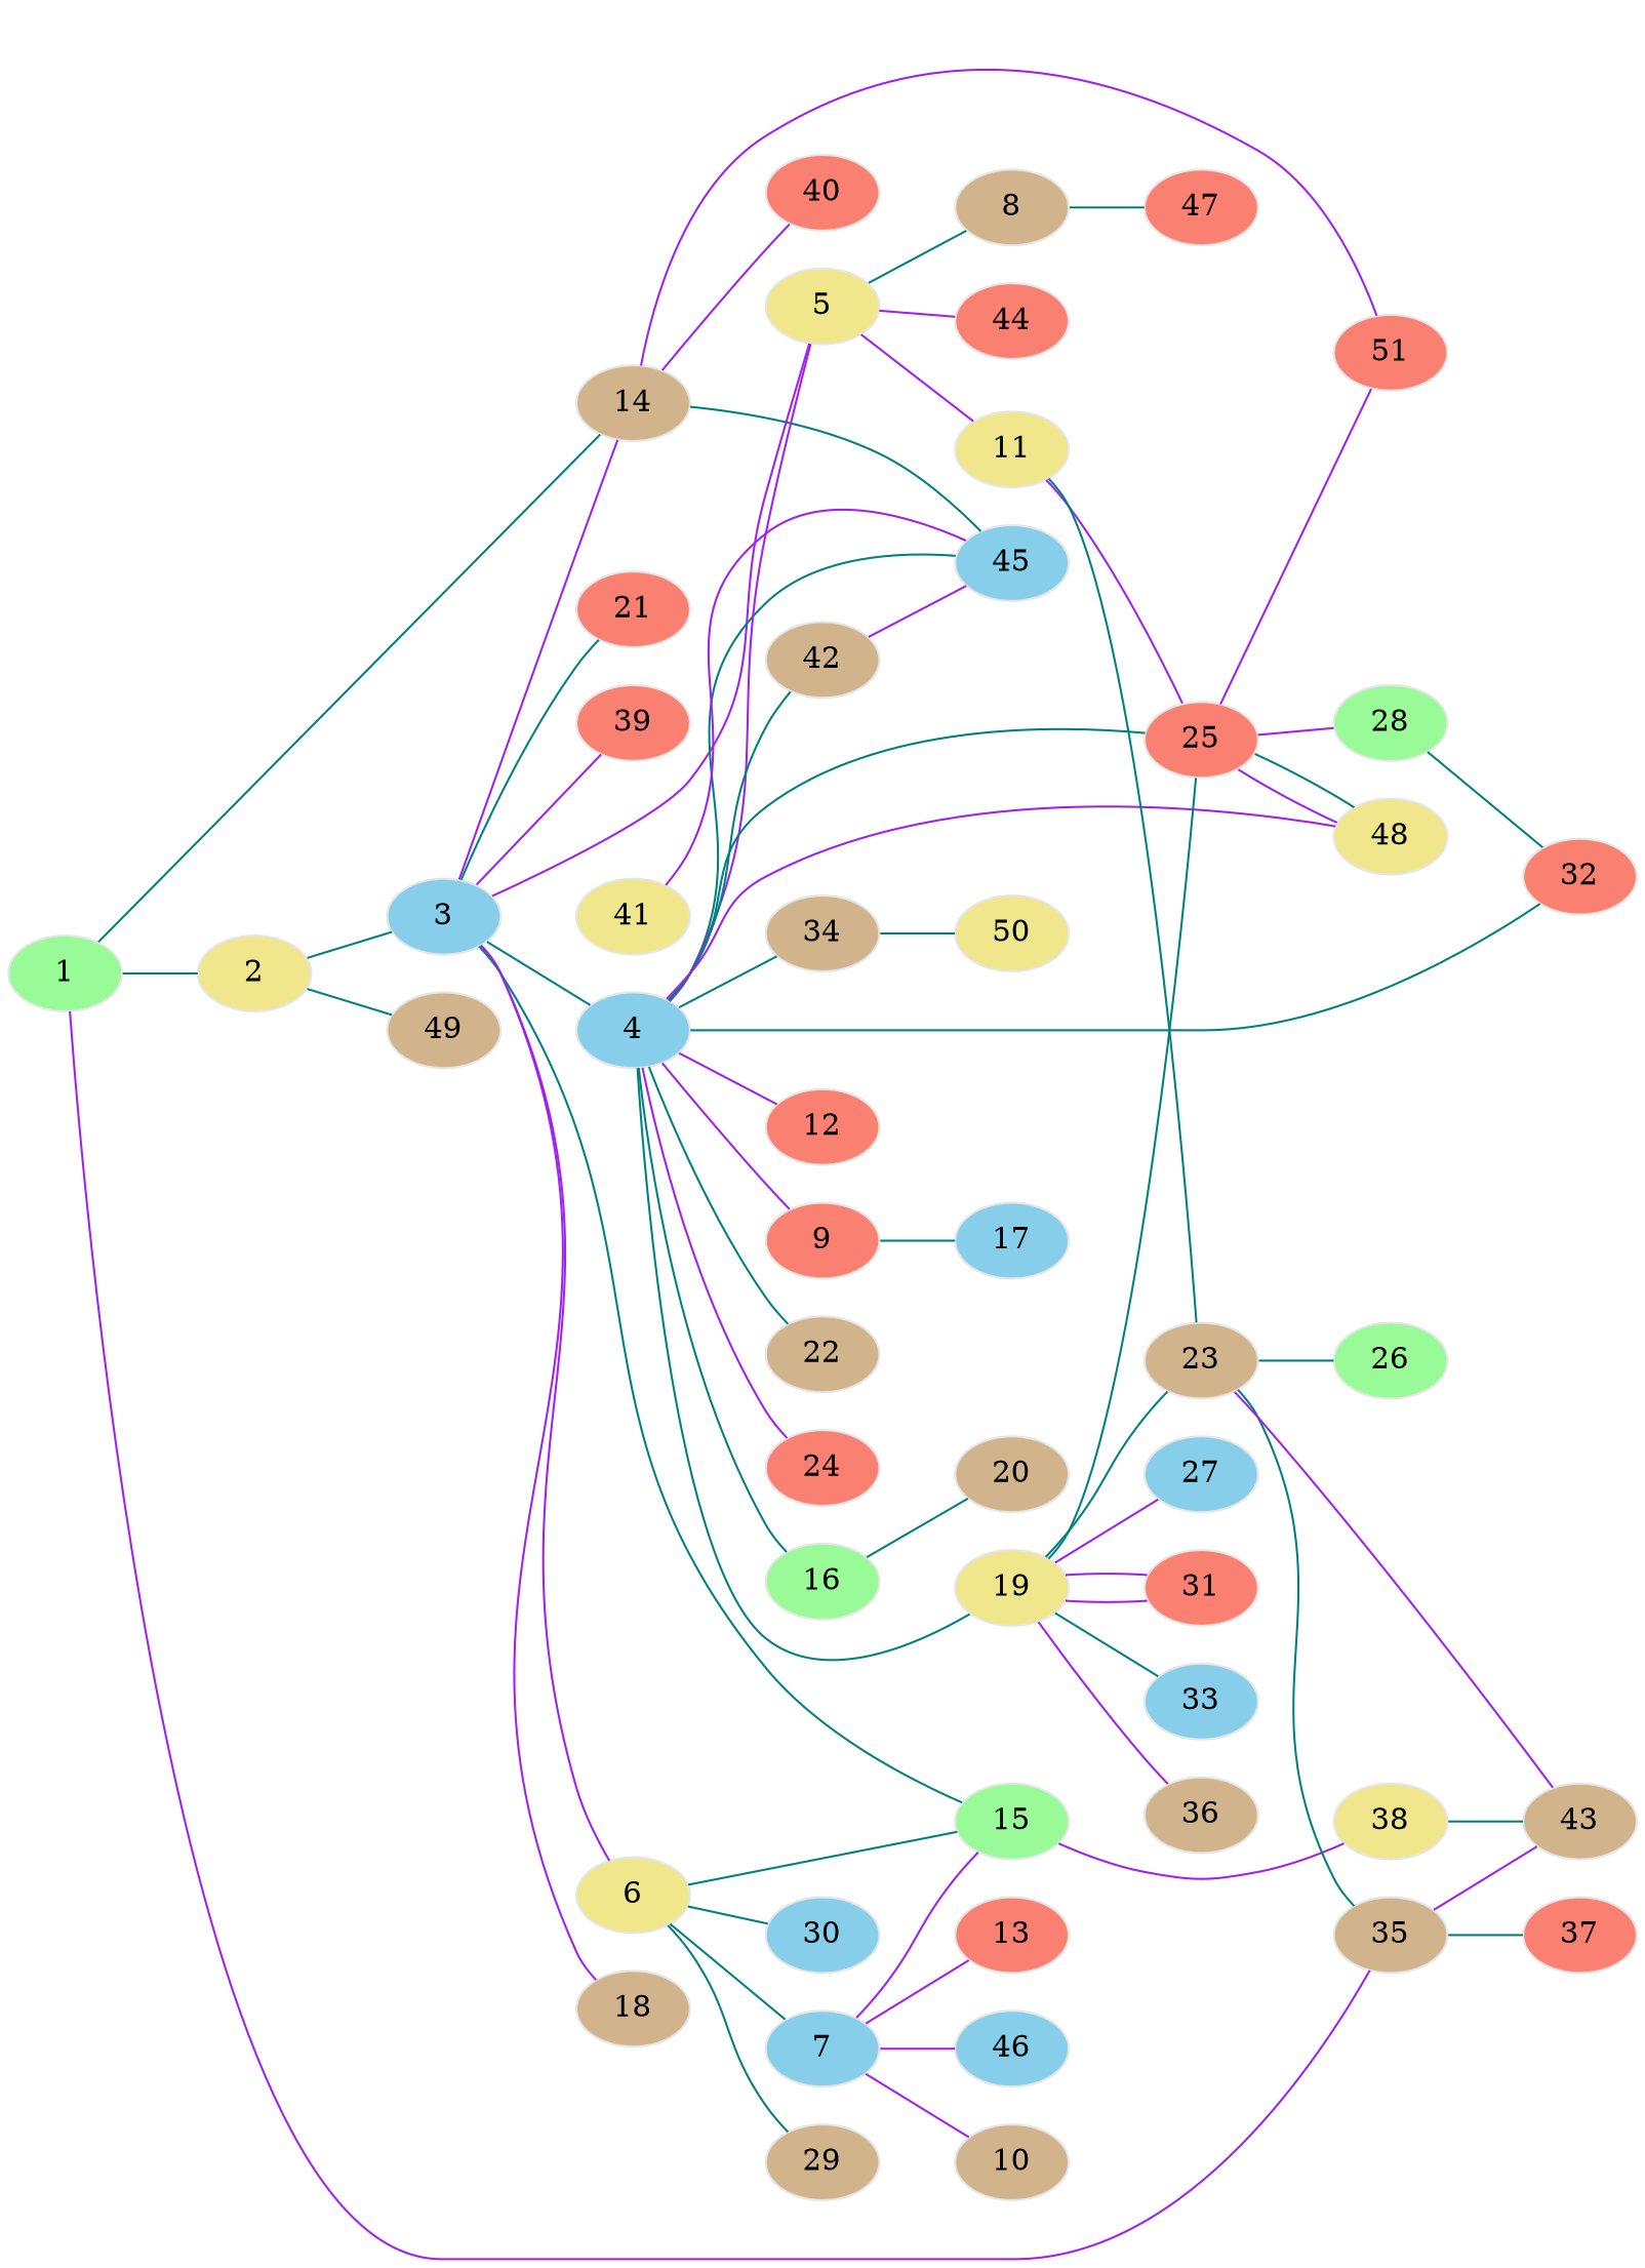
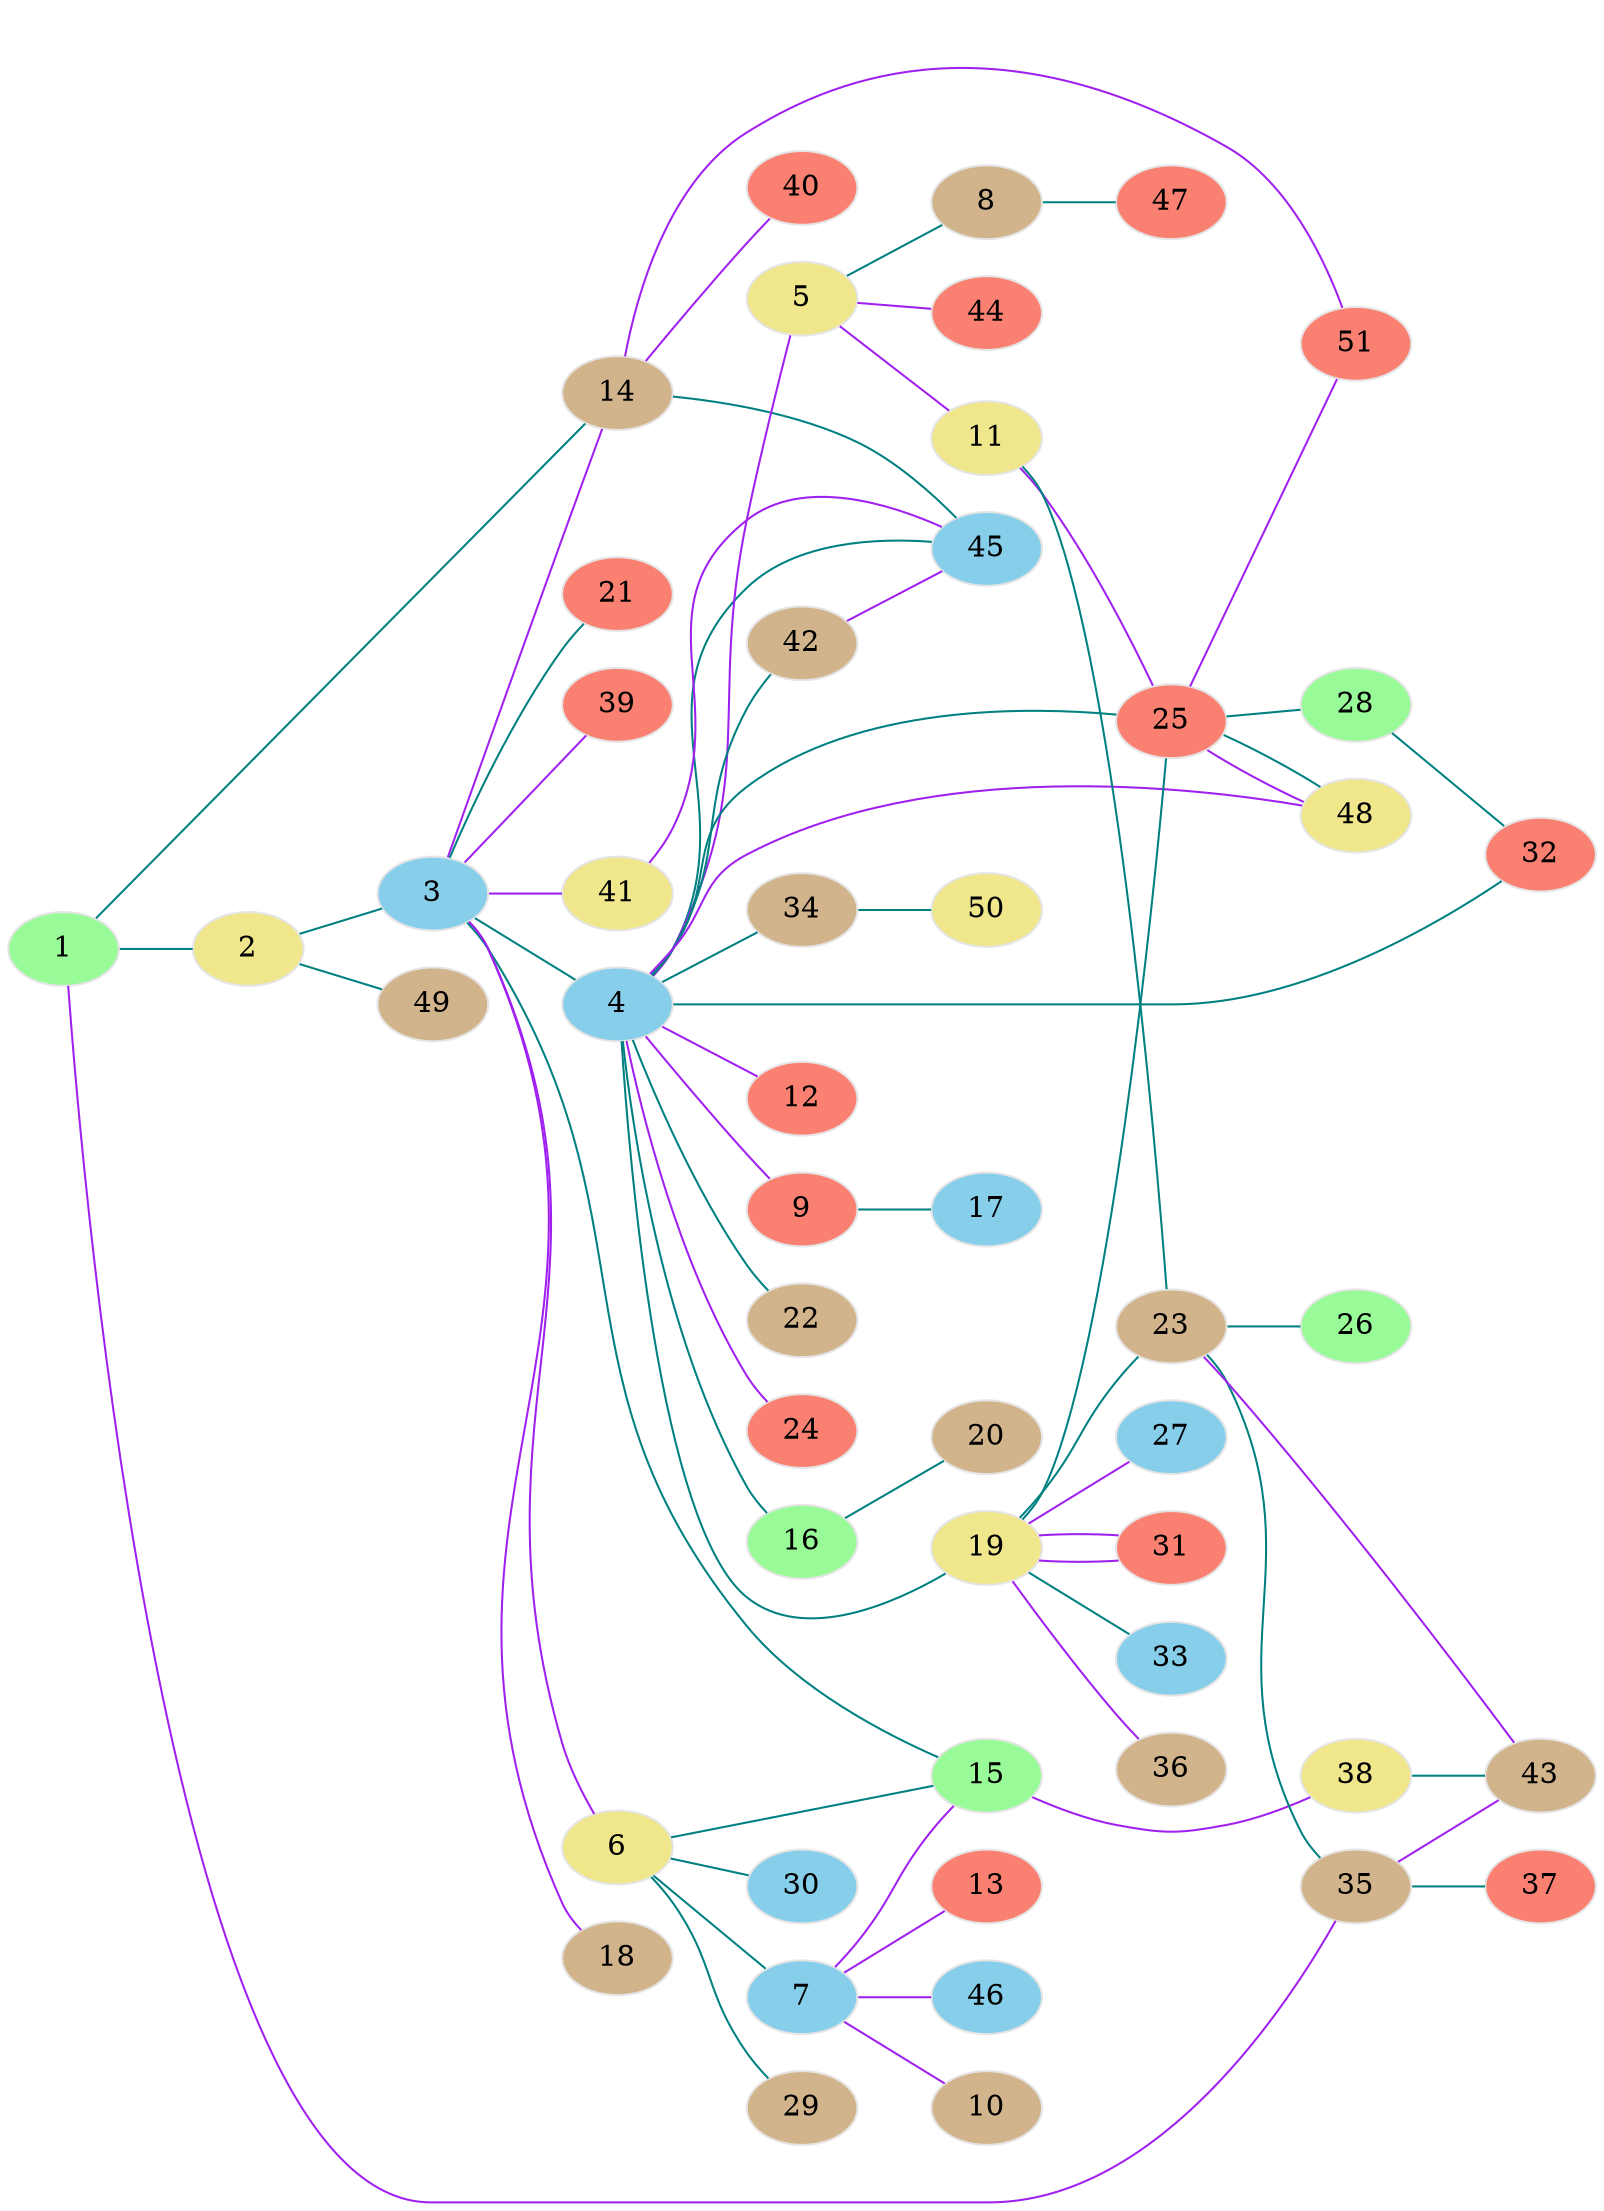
  graph {
    rankdir=LR
    node [color=gray90 fillcolor=tan style=filled]
    edge [color=teal]
    1 [fillcolor=palegreen]
    2 [fillcolor=khaki]
    14
    35
    3 [fillcolor=skyblue]
    49
    45 [fillcolor=skyblue]
    40 [fillcolor=salmon]
    51 [fillcolor=salmon]
    43
    37 [fillcolor=salmon]
    4 [fillcolor=skyblue]
    6 [fillcolor=khaki]
    15 [fillcolor=palegreen]
    18
    21 [fillcolor=salmon]
    39 [fillcolor=salmon]
    41 [fillcolor=khaki]
    5 [fillcolor=khaki]
    9 [fillcolor=salmon]
    12 [fillcolor=salmon]
    16 [fillcolor=palegreen]
    19 [fillcolor=khaki]
    22
    24 [fillcolor=salmon]
    25 [fillcolor=salmon]
    32 [fillcolor=salmon]
    34
    42
    48 [fillcolor=khaki]
    7 [fillcolor=skyblue]
    29
    30 [fillcolor=skyblue]
    38 [fillcolor=khaki]
    8
    11 [fillcolor=khaki]
    44 [fillcolor=salmon]
    17 [fillcolor=skyblue]
    20
    23
    27 [fillcolor=skyblue]
    31 [fillcolor=salmon]
    33 [fillcolor=skyblue]
    36
    28 [fillcolor=palegreen]
    50 [fillcolor=khaki]
    47 [fillcolor=salmon]
    10
    13 [fillcolor=salmon]
    46 [fillcolor=skyblue]
    26 [fillcolor=palegreen]
    1 -- 2
    1 -- 14
    1 -- 35 [color=purple]
    2 -- 3
    2 -- 49
    14 -- 45
    14 -- 40 [color=purple]
    14 -- 51 [color=purple]
    35 -- 43 [color=purple]
    35 -- 37
    3 -- 14 [color=purple]
    3 -- 4
    3 -- 6 [color=purple]
    3 -- 15
    3 -- 18 [color=purple]
    3 -- 21
    3 -- 39 [color=purple]
-   3 -- 5 [color=purple]
+   3 -- 41 [color=purple]
    4 -- 45
    4 -- 5 [color=purple]
    4 -- 9 [color=purple]
    4 -- 12 [color=purple]
    4 -- 16
    4 -- 19
    4 -- 22
    4 -- 24 [color=purple]
    4 -- 25
    4 -- 32
    4 -- 34
    4 -- 42
    4 -- 48 [color=purple]
    6 -- 15
    6 -- 7
    6 -- 29
    6 -- 30
    15 -- 38 [color=purple]
    41 -- 45 [color=purple]
    5 -- 8
    5 -- 11 [color=purple]
    5 -- 44 [color=purple]
    9 -- 17
    16 -- 20
    19 -- 25
    19 -- 23
    19 -- 27 [color=purple]
    19 -- 31 [color=purple]
    19 -- 31 [color=purple]
    19 -- 33
    19 -- 36 [color=purple]
    25 -- 51 [color=purple]
    25 -- 48 [color=purple]
    25 -- 48
-   25 -- 28 [color=purple]
+   25 -- 28
    34 -- 50
    42 -- 45 [color=purple]
    7 -- 15 [color=purple]
    7 -- 10 [color=purple]
    7 -- 13 [color=purple]
    7 -- 46 [color=purple]
    38 -- 43
    8 -- 47
    11 -- 25 [color=purple]
    11 -- 23
    23 -- 35
    23 -- 43 [color=purple]
    23 -- 26
    28 -- 32
  }
